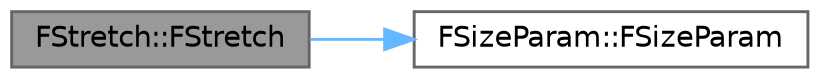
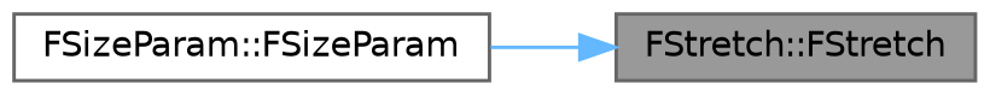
  digraph {
    rankdir=LR
    node [fontname=Helvetica fontsize=10 shape=box style=filled]
    n1 [color=gray40 fillcolor=grey60 fontcolor=black height=0.2 label="FStretch::FStretch" width=0.4]
    n2 [color=grey40 fillcolor=white height=0.2 label="FSizeParam::FSizeParam" width=0.4]
-   n1 -> n2 [color=steelblue1 fontname=Helvetica fontsize=10 labelfontname=Helvetica labelfontsize=10 style=solid]
+   n2 -> n1 [color=steelblue1 fontname=Helvetica fontsize=10 labelfontname=Helvetica labelfontsize=10 style=solid]
  }
